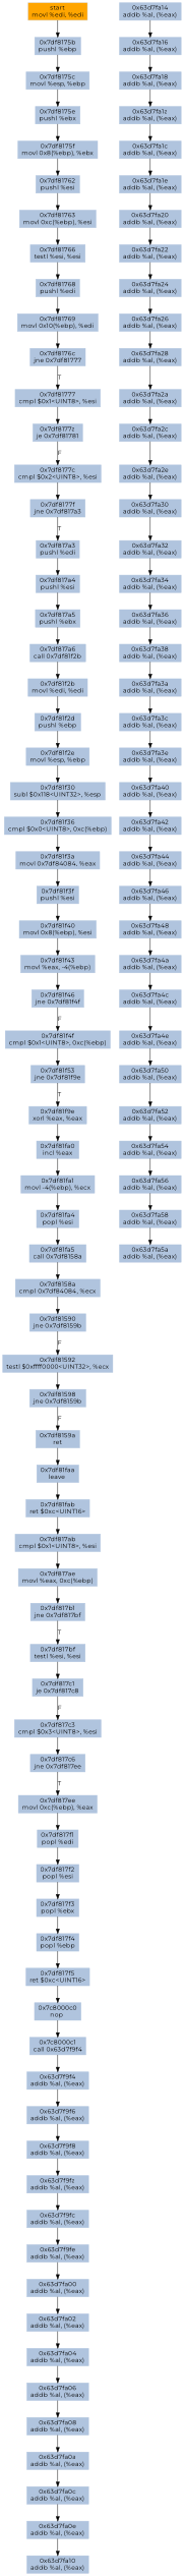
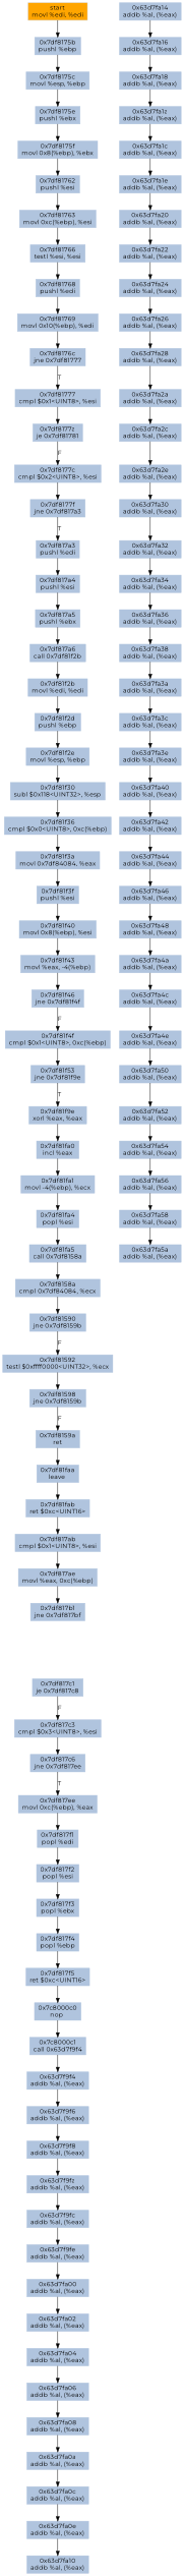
  digraph {
    fontname=Montserrat
    node [color=lightsteelblue fillcolor=lightsteelblue fontname=Montserrat shape=rectangle style=filled]
    edge [color="#000000" fontname=Montserrat]
    n1 [color=lightgrey fillcolor=orange label="start\nmovl %edi, %edi"]
    n2 [label="0x7df8175b\npushl %ebp"]
    n3 [label="0x7df8175c\nmovl %esp, %ebp"]
    n4 [label="0x7df8175e\npushl %ebx"]
    n5 [label="0x7df8175f\nmovl 0x8(%ebp), %ebx"]
    n6 [label="0x7df81762\npushl %esi"]
    n7 [label="0x7df81763\nmovl 0xc(%ebp), %esi"]
    n8 [label="0x7df81766\ntestl %esi, %esi"]
    n9 [label="0x7df81768\npushl %edi"]
    n10 [label="0x7df81769\nmovl 0x10(%ebp), %edi"]
    n11 [label="0x7df8176c\njne 0x7df81777"]
    n12 [label="0x7df81777\ncmpl $0x1<UINT8>, %esi"]
    n13 [label="0x7df8177a\nje 0x7df81781"]
    n14 [label="0x7df8177c\ncmpl $0x2<UINT8>, %esi"]
    n15 [label="0x7df8177f\njne 0x7df817a3"]
    n16 [label="0x7df817a3\npushl %edi"]
    n17 [label="0x7df817a4\npushl %esi"]
    n18 [label="0x7df817a5\npushl %ebx"]
    n19 [label="0x7df817a6\ncall 0x7df81f2b"]
    n20 [label="0x7df81f2b\nmovl %edi, %edi"]
    n21 [label="0x7df81f2d\npushl %ebp"]
    n22 [label="0x7df81f2e\nmovl %esp, %ebp"]
    n23 [label="0x7df81f30\nsubl $0x118<UINT32>, %esp"]
    n24 [label="0x7df81f36\ncmpl $0x0<UINT8>, 0xc(%ebp)"]
    n25 [label="0x7df81f3a\nmovl 0x7df84084, %eax"]
    n26 [label="0x7df81f3f\npushl %esi"]
    n27 [label="0x7df81f40\nmovl 0x8(%ebp), %esi"]
    n28 [label="0x7df81f43\nmovl %eax, -4(%ebp)"]
    n29 [label="0x7df81f46\njne 0x7df81f4f"]
    n30 [label="0x7df81f4f\ncmpl $0x1<UINT8>, 0xc(%ebp)"]
    n31 [label="0x7df81f53\njne 0x7df81f9e"]
    n32 [label="0x7df81f9e\nxorl %eax, %eax"]
    n33 [label="0x7df81fa0\nincl %eax"]
    n34 [label="0x7df81fa1\nmovl -4(%ebp), %ecx"]
    n35 [label="0x7df81fa4\npopl %esi"]
    n36 [label="0x7df81fa5\ncall 0x7df8158a"]
    n37 [label="0x7df8158a\ncmpl 0x7df84084, %ecx"]
    n38 [label="0x7df81590\njne 0x7df8159b"]
    n39 [label="0x7df81592\ntestl $0xffff0000<UINT32>, %ecx"]
    n40 [label="0x7df81598\njne 0x7df8159b"]
    n41 [label="0x7df8159a\nret"]
    n42 [label="0x7df81faa\nleave "]
    n43 [label="0x7df81fab\nret $0xc<UINT16>"]
    n44 [label="0x7df817ab\ncmpl $0x1<UINT8>, %esi"]
    n45 [label="0x7df817ae\nmovl %eax, 0xc(%ebp)"]
    n46 [label="0x7df817b1\njne 0x7df817bf"]
-   n47 [label="0x7df817bf\ntestl %esi, %esi"]
    n48 [label="0x7df817c1\nje 0x7df817c8"]
    n49 [label="0x7df817c3\ncmpl $0x3<UINT8>, %esi"]
    n50 [label="0x7df817c6\njne 0x7df817ee"]
    n51 [label="0x7df817ee\nmovl 0xc(%ebp), %eax"]
    n52 [label="0x7df817f1\npopl %edi"]
    n53 [label="0x7df817f2\npopl %esi"]
    n54 [label="0x7df817f3\npopl %ebx"]
    n55 [label="0x7df817f4\npopl %ebp"]
    n56 [label="0x7df817f5\nret $0xc<UINT16>"]
    n57 [label="0x7c8000c0\nnop "]
    n58 [label="0x7c8000c1\ncall 0x63d7f9f4"]
    n59 [label="0x63d7f9f4\naddb %al, (%eax)"]
    n60 [label="0x63d7f9f6\naddb %al, (%eax)"]
    n61 [label="0x63d7f9f8\naddb %al, (%eax)"]
    n62 [label="0x63d7f9fa\naddb %al, (%eax)"]
    n63 [label="0x63d7f9fc\naddb %al, (%eax)"]
    n64 [label="0x63d7f9fe\naddb %al, (%eax)"]
    n65 [label="0x63d7fa00\naddb %al, (%eax)"]
    n66 [label="0x63d7fa02\naddb %al, (%eax)"]
    n67 [label="0x63d7fa04\naddb %al, (%eax)"]
    n68 [label="0x63d7fa06\naddb %al, (%eax)"]
    n69 [label="0x63d7fa08\naddb %al, (%eax)"]
    n70 [label="0x63d7fa0a\naddb %al, (%eax)"]
    n71 [label="0x63d7fa0c\naddb %al, (%eax)"]
    n72 [label="0x63d7fa0e\naddb %al, (%eax)"]
    n73 [label="0x63d7fa10\naddb %al, (%eax)"]
    n74 [label="0x63d7fa14\naddb %al, (%eax)"]
    n75 [label="0x63d7fa16\naddb %al, (%eax)"]
    n76 [label="0x63d7fa18\naddb %al, (%eax)"]
    n77 [label="0x63d7fa1a\naddb %al, (%eax)"]
    n78 [label="0x63d7fa1c\naddb %al, (%eax)"]
    n79 [label="0x63d7fa1e\naddb %al, (%eax)"]
    n80 [label="0x63d7fa20\naddb %al, (%eax)"]
    n81 [label="0x63d7fa22\naddb %al, (%eax)"]
    n82 [label="0x63d7fa24\naddb %al, (%eax)"]
    n83 [label="0x63d7fa26\naddb %al, (%eax)"]
    n84 [label="0x63d7fa28\naddb %al, (%eax)"]
    n85 [label="0x63d7fa2a\naddb %al, (%eax)"]
    n86 [label="0x63d7fa2c\naddb %al, (%eax)"]
    n87 [label="0x63d7fa2e\naddb %al, (%eax)"]
    n88 [label="0x63d7fa30\naddb %al, (%eax)"]
    n89 [label="0x63d7fa32\naddb %al, (%eax)"]
    n90 [label="0x63d7fa34\naddb %al, (%eax)"]
    n91 [label="0x63d7fa36\naddb %al, (%eax)"]
    n92 [label="0x63d7fa38\naddb %al, (%eax)"]
    n93 [label="0x63d7fa3a\naddb %al, (%eax)"]
    n94 [label="0x63d7fa3c\naddb %al, (%eax)"]
    n95 [label="0x63d7fa3e\naddb %al, (%eax)"]
    n96 [label="0x63d7fa40\naddb %al, (%eax)"]
    n97 [label="0x63d7fa42\naddb %al, (%eax)"]
    n98 [label="0x63d7fa44\naddb %al, (%eax)"]
    n99 [label="0x63d7fa46\naddb %al, (%eax)"]
    n100 [label="0x63d7fa48\naddb %al, (%eax)"]
    n101 [label="0x63d7fa4a\naddb %al, (%eax)"]
    n102 [label="0x63d7fa4c\naddb %al, (%eax)"]
    n103 [label="0x63d7fa4e\naddb %al, (%eax)"]
    n104 [label="0x63d7fa50\naddb %al, (%eax)"]
    n105 [label="0x63d7fa52\naddb %al, (%eax)"]
    n106 [label="0x63d7fa54\naddb %al, (%eax)"]
    n107 [label="0x63d7fa56\naddb %al, (%eax)"]
    n108 [label="0x63d7fa58\naddb %al, (%eax)"]
    n109 [label="0x63d7fa5a\naddb %al, (%eax)"]
    n1 -> n2
    n2 -> n3
    n3 -> n4
    n4 -> n5
    n5 -> n6
    n6 -> n7
    n7 -> n8
    n8 -> n9
    n9 -> n10
    n10 -> n11
    n11 -> n12 [label=T]
    n12 -> n13
    n13 -> n14 [label=F]
    n14 -> n15
    n15 -> n16 [label=T]
    n16 -> n17
    n17 -> n18
    n18 -> n19
    n19 -> n20
    n20 -> n21
    n21 -> n22
    n22 -> n23
    n23 -> n24
    n24 -> n25
    n25 -> n26
    n26 -> n27
    n27 -> n28
    n28 -> n29
    n29 -> n30 [label=F]
    n30 -> n31
    n31 -> n32 [label=T]
    n32 -> n33
    n33 -> n34
    n34 -> n35
    n35 -> n36
    n36 -> n37
    n37 -> n38
    n38 -> n39 [label=F]
    n39 -> n40
    n40 -> n41 [label=F]
    n41 -> n42
    n42 -> n43
    n43 -> n44
    n44 -> n45
    n45 -> n46
-   n46 -> n47 [label=T]
-   n47 -> n48
    n48 -> n49 [label=F]
    n49 -> n50
    n50 -> n51 [label=T]
    n51 -> n52
    n52 -> n53
    n53 -> n54
    n54 -> n55
    n55 -> n56
    n56 -> n57
    n57 -> n58
    n58 -> n59
    n59 -> n60
    n60 -> n61
    n61 -> n62
    n62 -> n63
    n63 -> n64
    n64 -> n65
    n65 -> n66
    n66 -> n67
    n67 -> n68
    n68 -> n69
    n69 -> n70
    n70 -> n71
    n71 -> n72
    n72 -> n73
    n74 -> n75
    n75 -> n76
    n76 -> n77
    n77 -> n78
    n78 -> n79
    n79 -> n80
    n80 -> n81
    n81 -> n82
    n82 -> n83
    n83 -> n84
    n84 -> n85
    n85 -> n86
    n86 -> n87
    n87 -> n88
    n88 -> n89
    n89 -> n90
    n90 -> n91
    n91 -> n92
    n92 -> n93
    n93 -> n94
    n94 -> n95
    n95 -> n96
    n96 -> n97
    n97 -> n98
    n98 -> n99
    n99 -> n100
    n100 -> n101
    n101 -> n102
    n102 -> n103
    n103 -> n104
    n104 -> n105
    n105 -> n106
    n106 -> n107
    n107 -> n108
    n108 -> n109
  }
